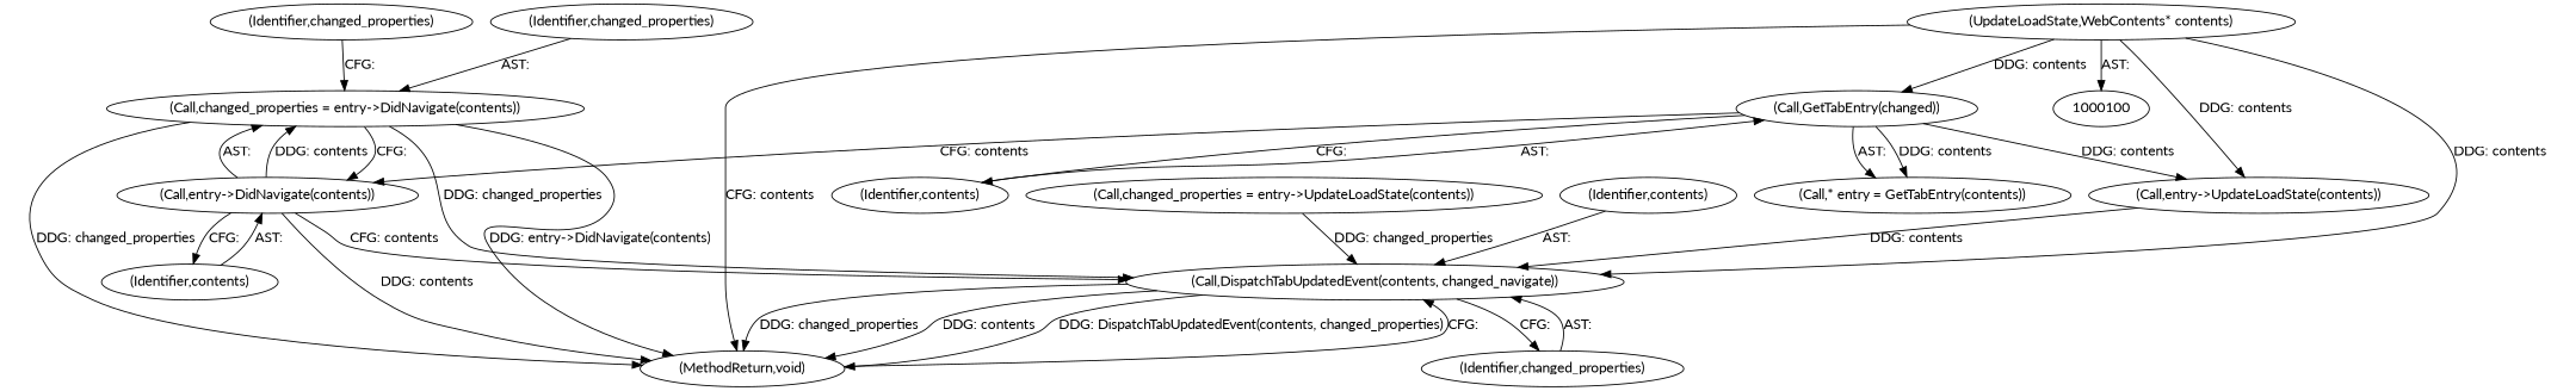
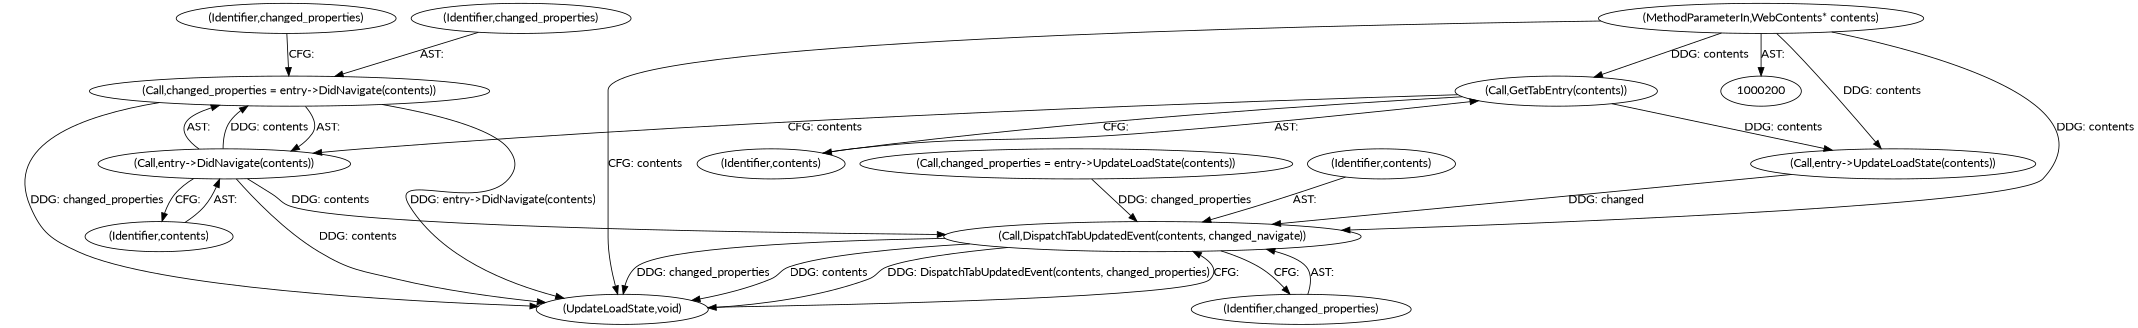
  digraph {
    fontname=Lato
    node [fontname=Lato]
    edge [fontname=Lato]
    n1 [label="(Call,changed_properties = entry->DidNavigate(contents))"]
    n2 [label="(Call,entry->DidNavigate(contents))"]
    n3 [label="(Call,DispatchTabUpdatedEvent(contents, changed_navigate))"]
-   n4 [label="(MethodReturn,void)"]
+   n4 [label="(UpdateLoadState,void)"]
    n5 [label="(Identifier,contents)"]
    n6 [label="(Identifier,changed_properties)"]
-   n7 [label="(Call,GetTabEntry(changed))"]
+   n7 [label="(Call,GetTabEntry(contents))"]
    n8 [label="(Identifier,contents)"]
    n9 [label="(Call,entry->UpdateLoadState(contents))"]
-   n10 [label="(Call,* entry = GetTabEntry(contents))"]
-   n11 [label="(UpdateLoadState,WebContents* contents)"]
-   1000100
+   n11 [label="(MethodParameterIn,WebContents* contents)"]
+   1000100 [label=1000200]
    n13 [label="(Identifier,changed_properties)"]
    n14 [label="(Call,changed_properties = entry->UpdateLoadState(contents))"]
    n15 [label="(Identifier,changed_properties)"]
    n16 [label="(Identifier,contents)"]
-   n1 -> n2 [label="CFG: "]
-   n1 -> n3 [label="DDG: changed_properties"]
+   n1 -> n2 [label="AST: "]
    n1 -> n4 [label="DDG: changed_properties"]
    n1 -> n4 [label="DDG: entry->DidNavigate(contents)"]
    n2 -> n1 [label="AST: "]
    n2 -> n1 [label="DDG: contents"]
-   n2 -> n3 [label="CFG: contents"]
+   n2 -> n3 [label="DDG: contents"]
    n2 -> n4 [label="DDG: contents"]
    n2 -> n5 [label="CFG: "]
    n3 -> n4 [label="DDG: changed_properties"]
    n3 -> n4 [label="DDG: contents"]
    n3 -> n4 [label="DDG: DispatchTabUpdatedEvent(contents, changed_properties)"]
    n3 -> n6 [label="CFG: "]
    n4 -> n3 [label="CFG: "]
    n5 -> n2 [label="AST: "]
    n6 -> n3 [label="AST: "]
    n7 -> n2 [label="CFG: contents"]
    n7 -> n8 [label="CFG: "]
    n7 -> n9 [label="DDG: contents"]
-   n7 -> n10 [label="AST: "]
-   n7 -> n10 [label="DDG: contents"]
    n8 -> n7 [label="AST: "]
-   n9 -> n3 [label="DDG: contents"]
+   n9 -> n3 [label="DDG: changed"]
    n11 -> n3 [label="DDG: contents"]
    n11 -> n4 [label="CFG: contents"]
    n11 -> n7 [label="DDG: contents"]
    n11 -> n9 [label="DDG: contents"]
    n11 -> 1000100 [label="AST: "]
    n13 -> n1 [label="CFG: "]
    n14 -> n3 [label="DDG: changed_properties"]
    n15 -> n1 [label="AST: "]
    n16 -> n3 [label="AST: "]
  }
